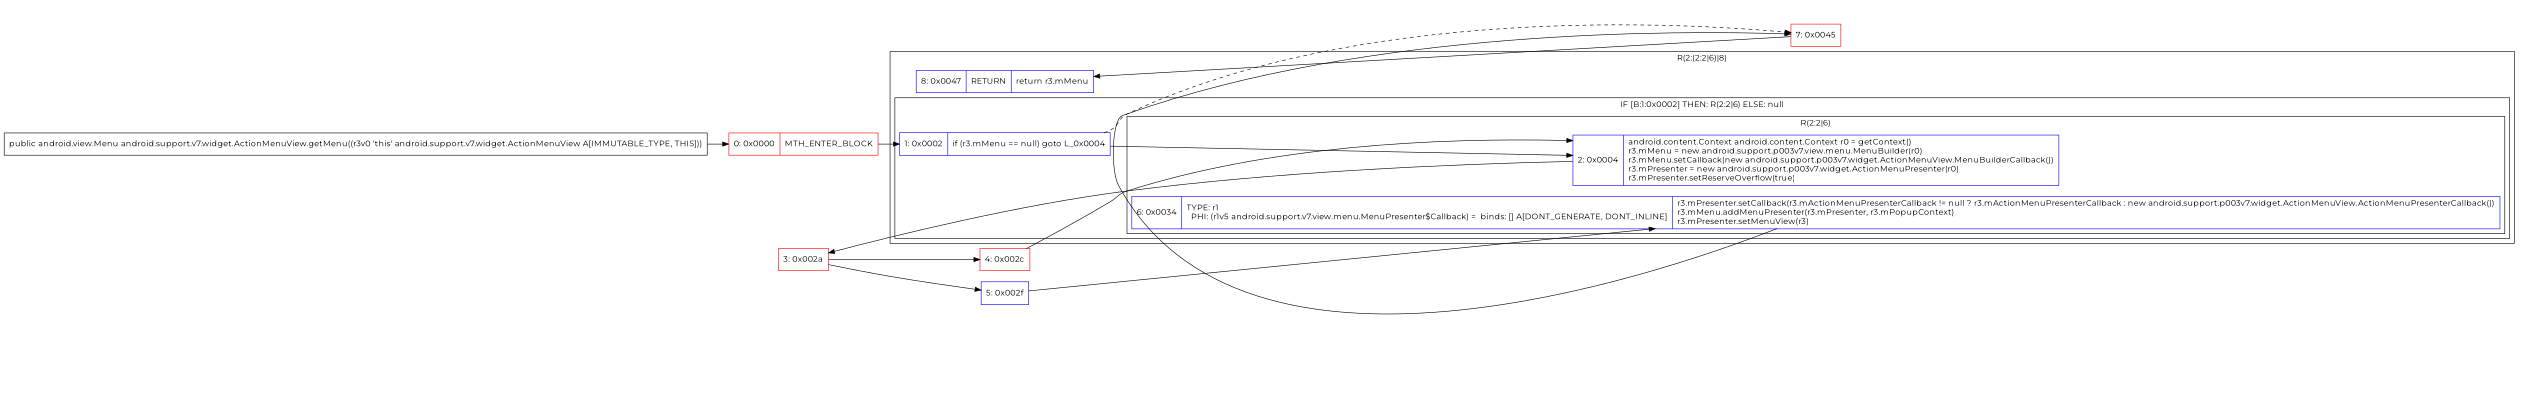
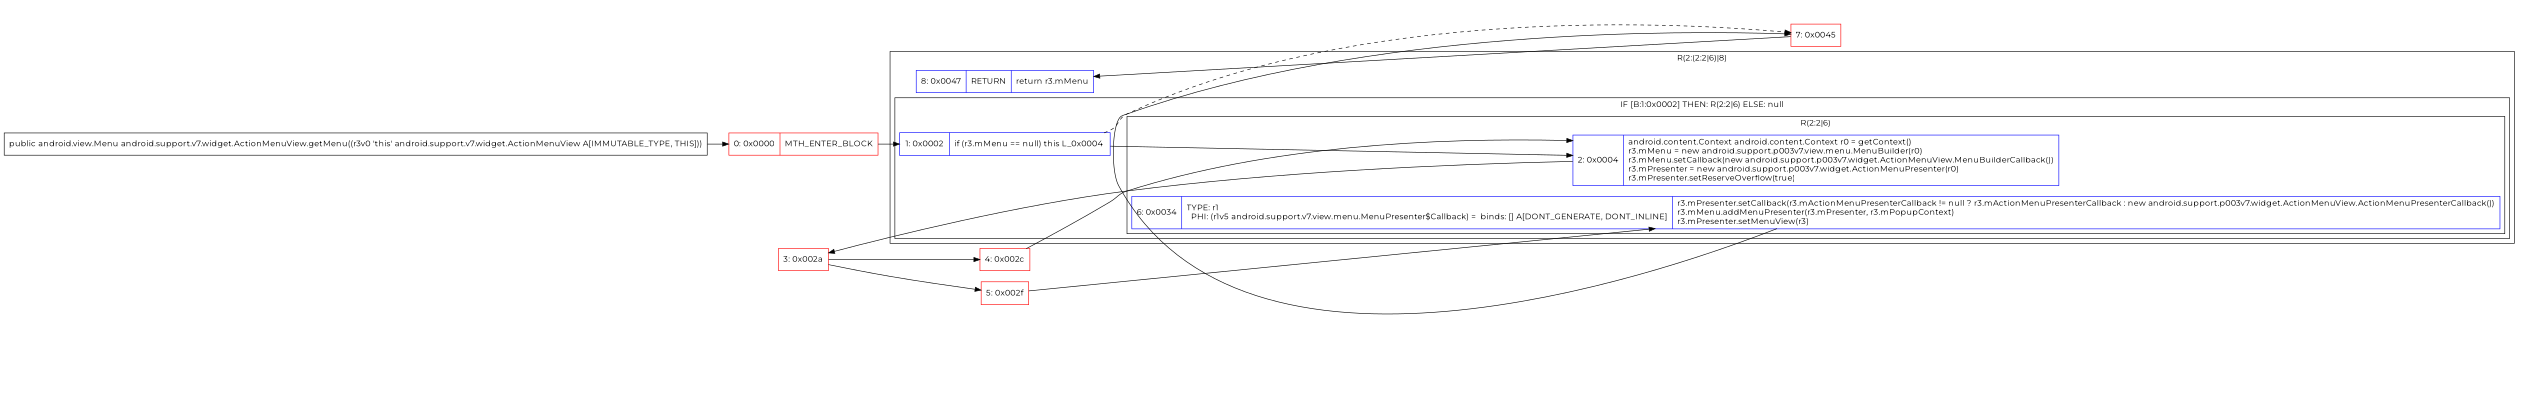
  digraph {
    fontname=Montserrat
    rankdir=LR
    node [color=red fontname=Montserrat shape=record]
    edge [fontname=Montserrat]
    n1 [color=blue label="{2\:\ 0x0004|android.content.Context android.content.Context r0 = getContext()\lr3.mMenu = new android.support.p003v7.view.menu.MenuBuilder(r0)\lr3.mMenu.setCallback(new android.support.p003v7.widget.ActionMenuView.MenuBuilderCallback())\lr3.mPresenter = new android.support.p003v7.widget.ActionMenuPresenter(r0)\lr3.mPresenter.setReserveOverflow(true)\l}"]
    n2 [color=blue label="{6\:\ 0x0034|TYPE: r1 \l  PHI: (r1v5 android.support.v7.view.menu.MenuPresenter$Callback) =  binds: [] A[DONT_GENERATE, DONT_INLINE]\l|r3.mPresenter.setCallback(r3.mActionMenuPresenterCallback != null ? r3.mActionMenuPresenterCallback : new android.support.p003v7.widget.ActionMenuView.ActionMenuPresenterCallback())\lr3.mMenu.addMenuPresenter(r3.mPresenter, r3.mPopupContext)\lr3.mPresenter.setMenuView(r3)\l}"]
-   n3 [color=blue label="{1\:\ 0x0002|if (r3.mMenu == null) goto L_0x0004\l}"]
+   n3 [color=blue label="{1\:\ 0x0002|if (r3.mMenu == null) this L_0x0004\l}"]
    n4 [color=blue label="{8\:\ 0x0047|RETURN\l|return r3.mMenu\l}"]
    n5 [label="{3\:\ 0x002a}"]
    n6 [label="{7\:\ 0x0045}"]
    n7 [label="{4\:\ 0x002c}"]
-   n8 [color=blue label="{5\:\ 0x002f}"]
+   n8 [label="{5\:\ 0x002f}"]
    n9 [label="{0\:\ 0x0000|MTH_ENTER_BLOCK\l}"]
    n10 [label="{public android.view.Menu android.support.v7.widget.ActionMenuView.getMenu((r3v0 'this' android.support.v7.widget.ActionMenuView A[IMMUTABLE_TYPE, THIS])) }" color=""]
    subgraph cluster_1 {
      label="R(2:(2:2|6)|8)"
      n4
      subgraph cluster_2 {
        label="IF [B:1:0x0002] THEN: R(2:2|6) ELSE: null"
        n3
        subgraph cluster_3 {
          label="R(2:2|6)"
          n1
          n2
        }
      }
    }
    n1 -> n5
    n2 -> n6
    n3 -> n1
    n3 -> n6 [style=dashed]
    n5 -> n7
    n5 -> n8
    n6 -> n4
    n7 -> n1
    n8 -> n2
    n9 -> n3
    n10 -> n9
  }
